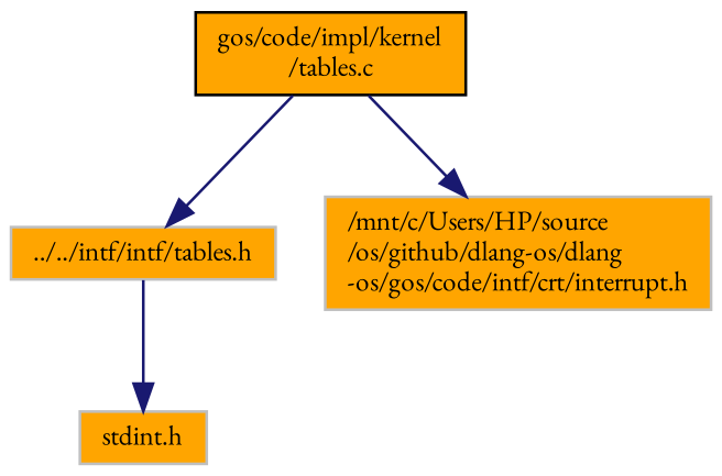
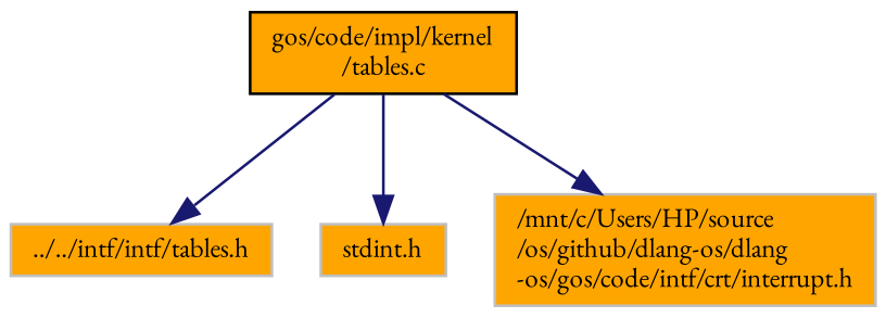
  digraph {
    fontname="EB Garamond"
    node [color=grey75 fillcolor=orange fontname="EB Garamond" fontsize=10 shape=record style=filled]
    edge [color=midnightblue fontname="EB Garamond" fontsize=10 labelfontname=Helvetica labelfontsize=10 style=solid]
    n1 [color=black fontcolor=black height=0.2 label="gos/code/impl/kernel\l/tables.c" width=0.4]
    n2 [height=0.2 label="../../intf/intf/tables.h" width=0.4]
    n3 [height=0.2 label="stdint.h" width=0.4]
    n4 [height=0.2 label="/mnt/c/Users/HP/source\l/os/github/dlang-os/dlang\l-os/gos/code/intf/crt/interrupt.h" width=0.4]
    n1 -> n2
-   n2 -> n3
+   n1 -> n3
    n1 -> n4
  }
